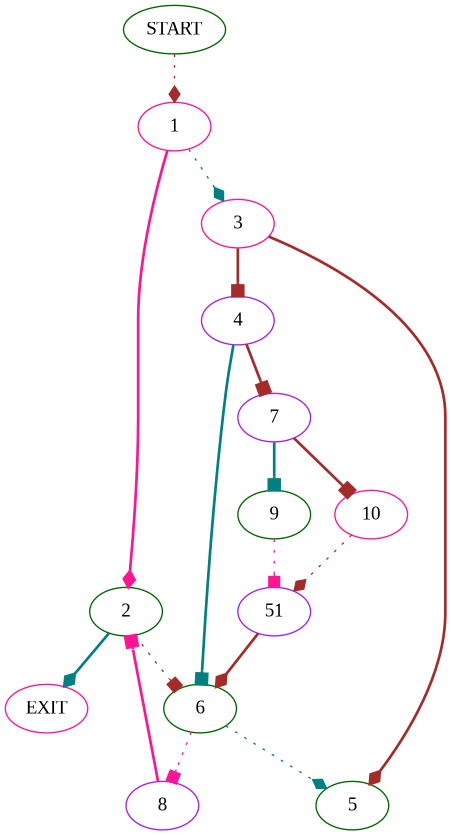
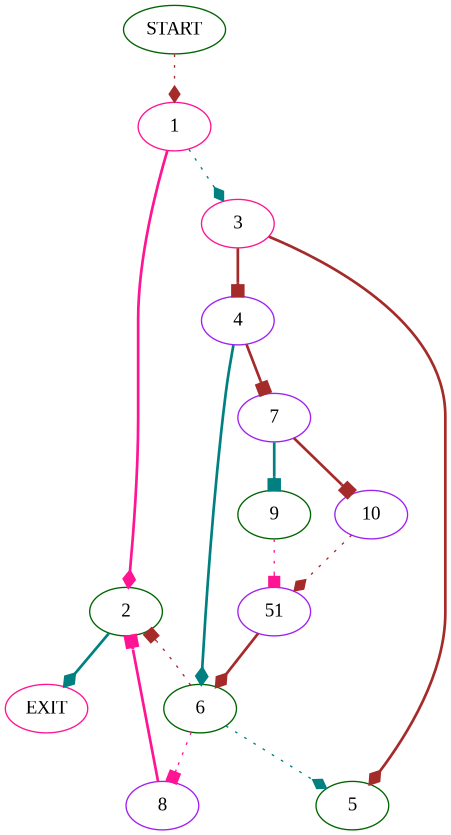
  digraph {
    fontname="Liberation Serif"
    node [color=darkgreen fontname="Liberation Serif"]
    edge [arrowhead=box color=brown fontname="Liberation Serif" style=bold]
    n1 [label=START]
    1 [color=deeppink]
    2
    3 [color=deeppink]
    n5 [color=deeppink label=EXIT]
    4 [color=purple]
    5
    6
    7 [color=purple]
    8 [color=purple]
    9
-   10 [color=deeppink]
+   10 [color=purple]
    n13 [color=purple label=51]
    n1 -> 1 [arrowhead=diamond style=dotted]
    1 -> 2 [arrowhead=diamond color=deeppink]
    1 -> 3 [arrowhead=diamond color=teal style=dotted]
    2 -> n5 [arrowhead=diamond color=teal]
    3 -> 4
    3 -> 5 [arrowhead=diamond]
-   4 -> 6 [color=teal]
+   4 -> 6 [arrowhead=diamond color=teal]
    4 -> 7
-   2 -> 6 [style=dotted]
+   6 -> 2 [style=dotted]
    6 -> 5 [arrowhead=diamond color=teal style=dotted]
    6 -> 8 [color=deeppink style=dotted]
    7 -> 9 [color=teal]
    7 -> 10
    8 -> 2 [color=deeppink]
    9 -> n13 [color=deeppink style=dotted]
    10 -> n13 [arrowhead=diamond style=dotted]
    n13 -> 6 [arrowhead=diamond]
  }
